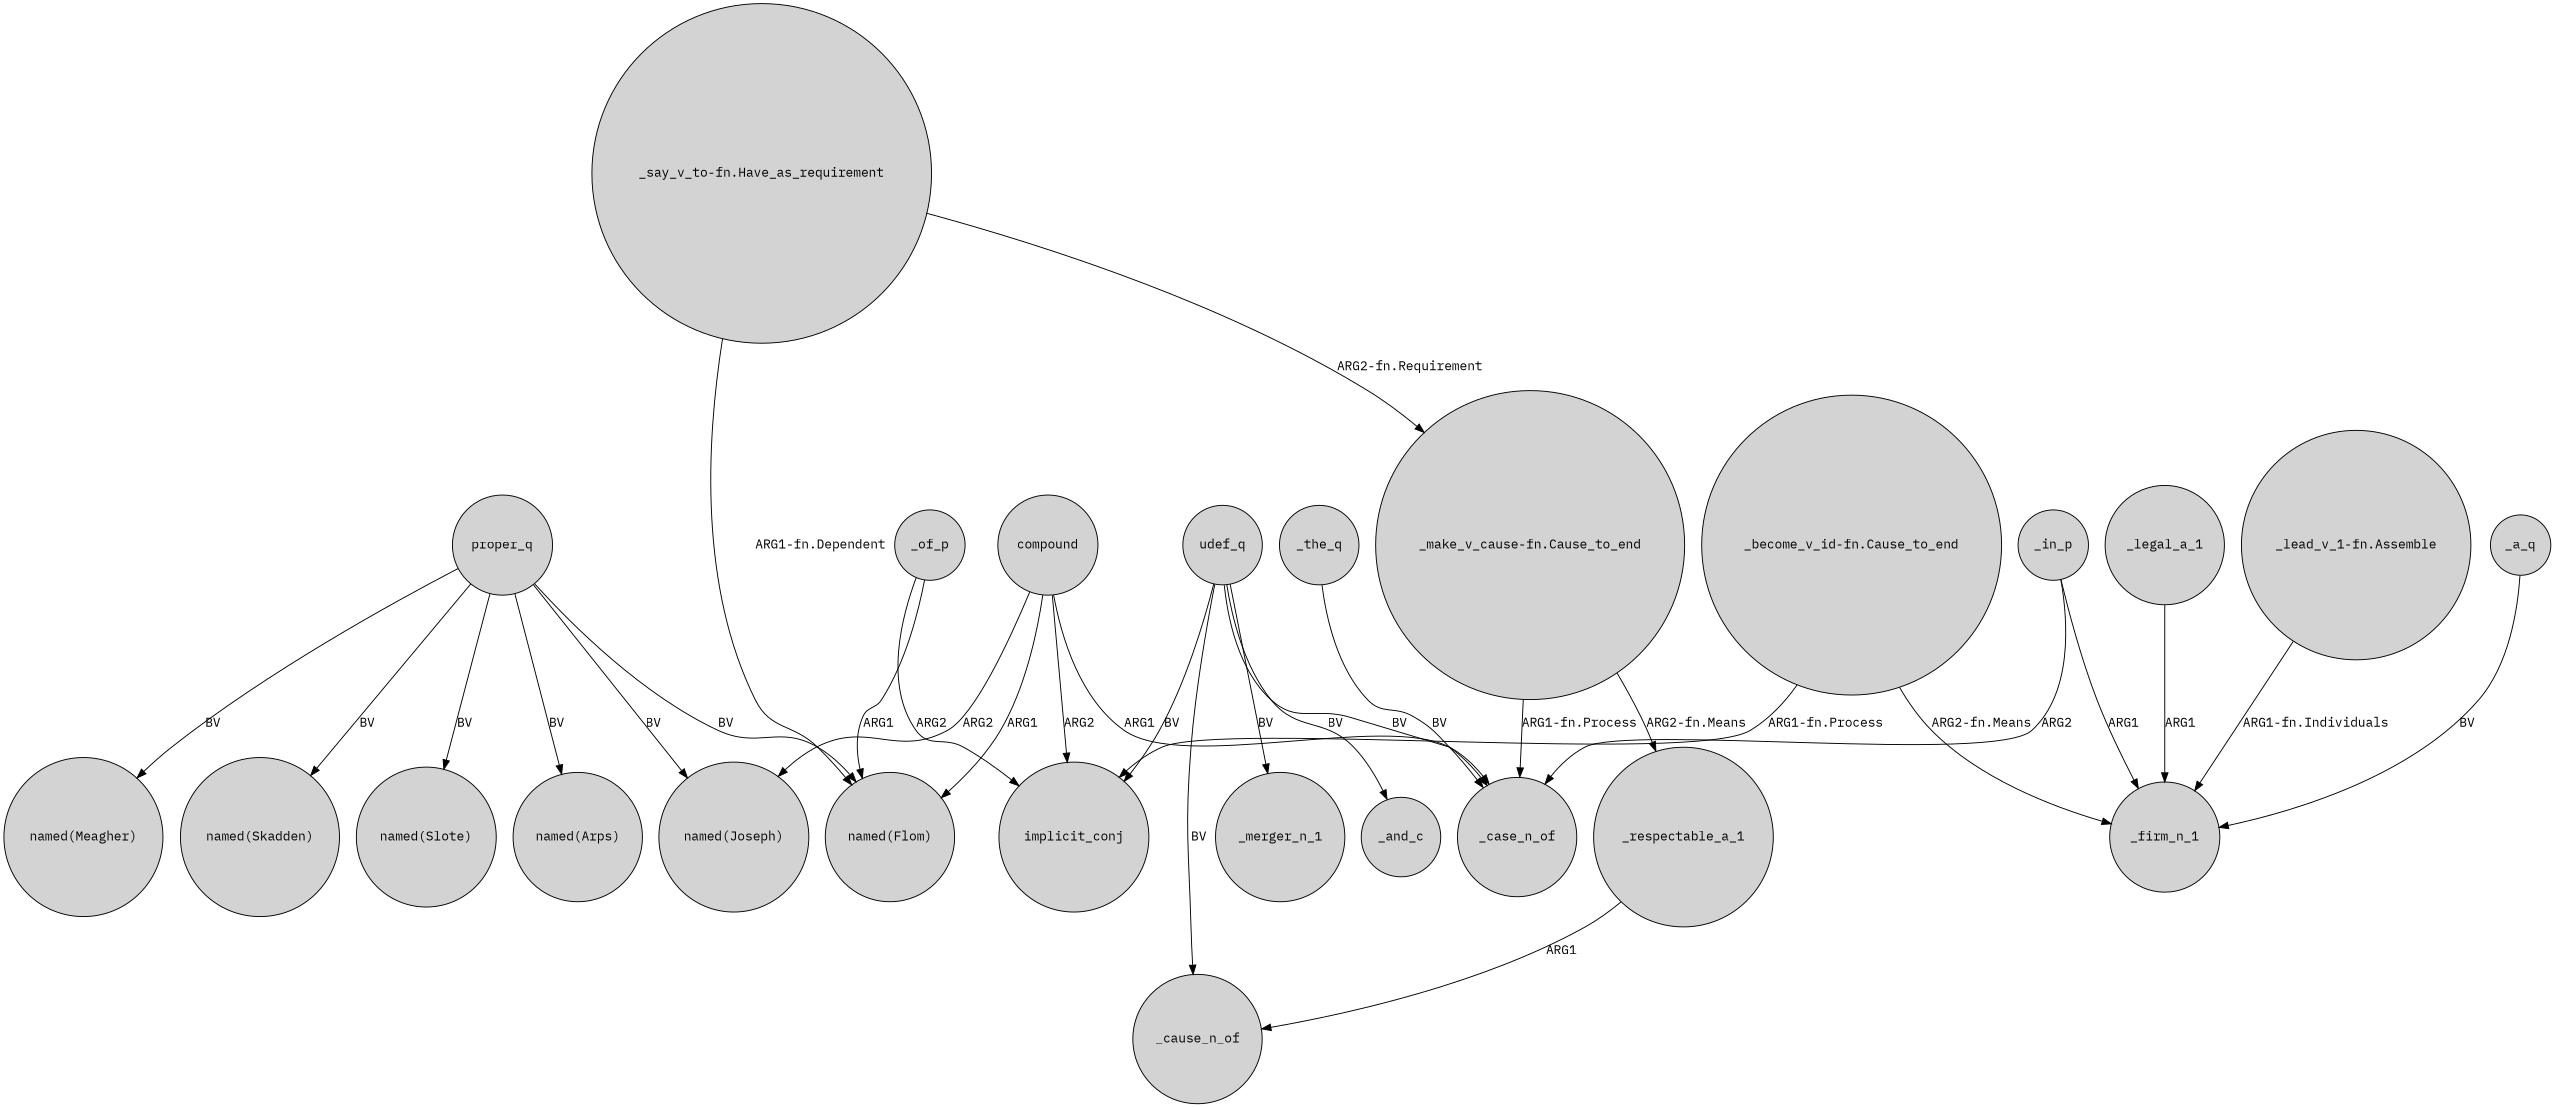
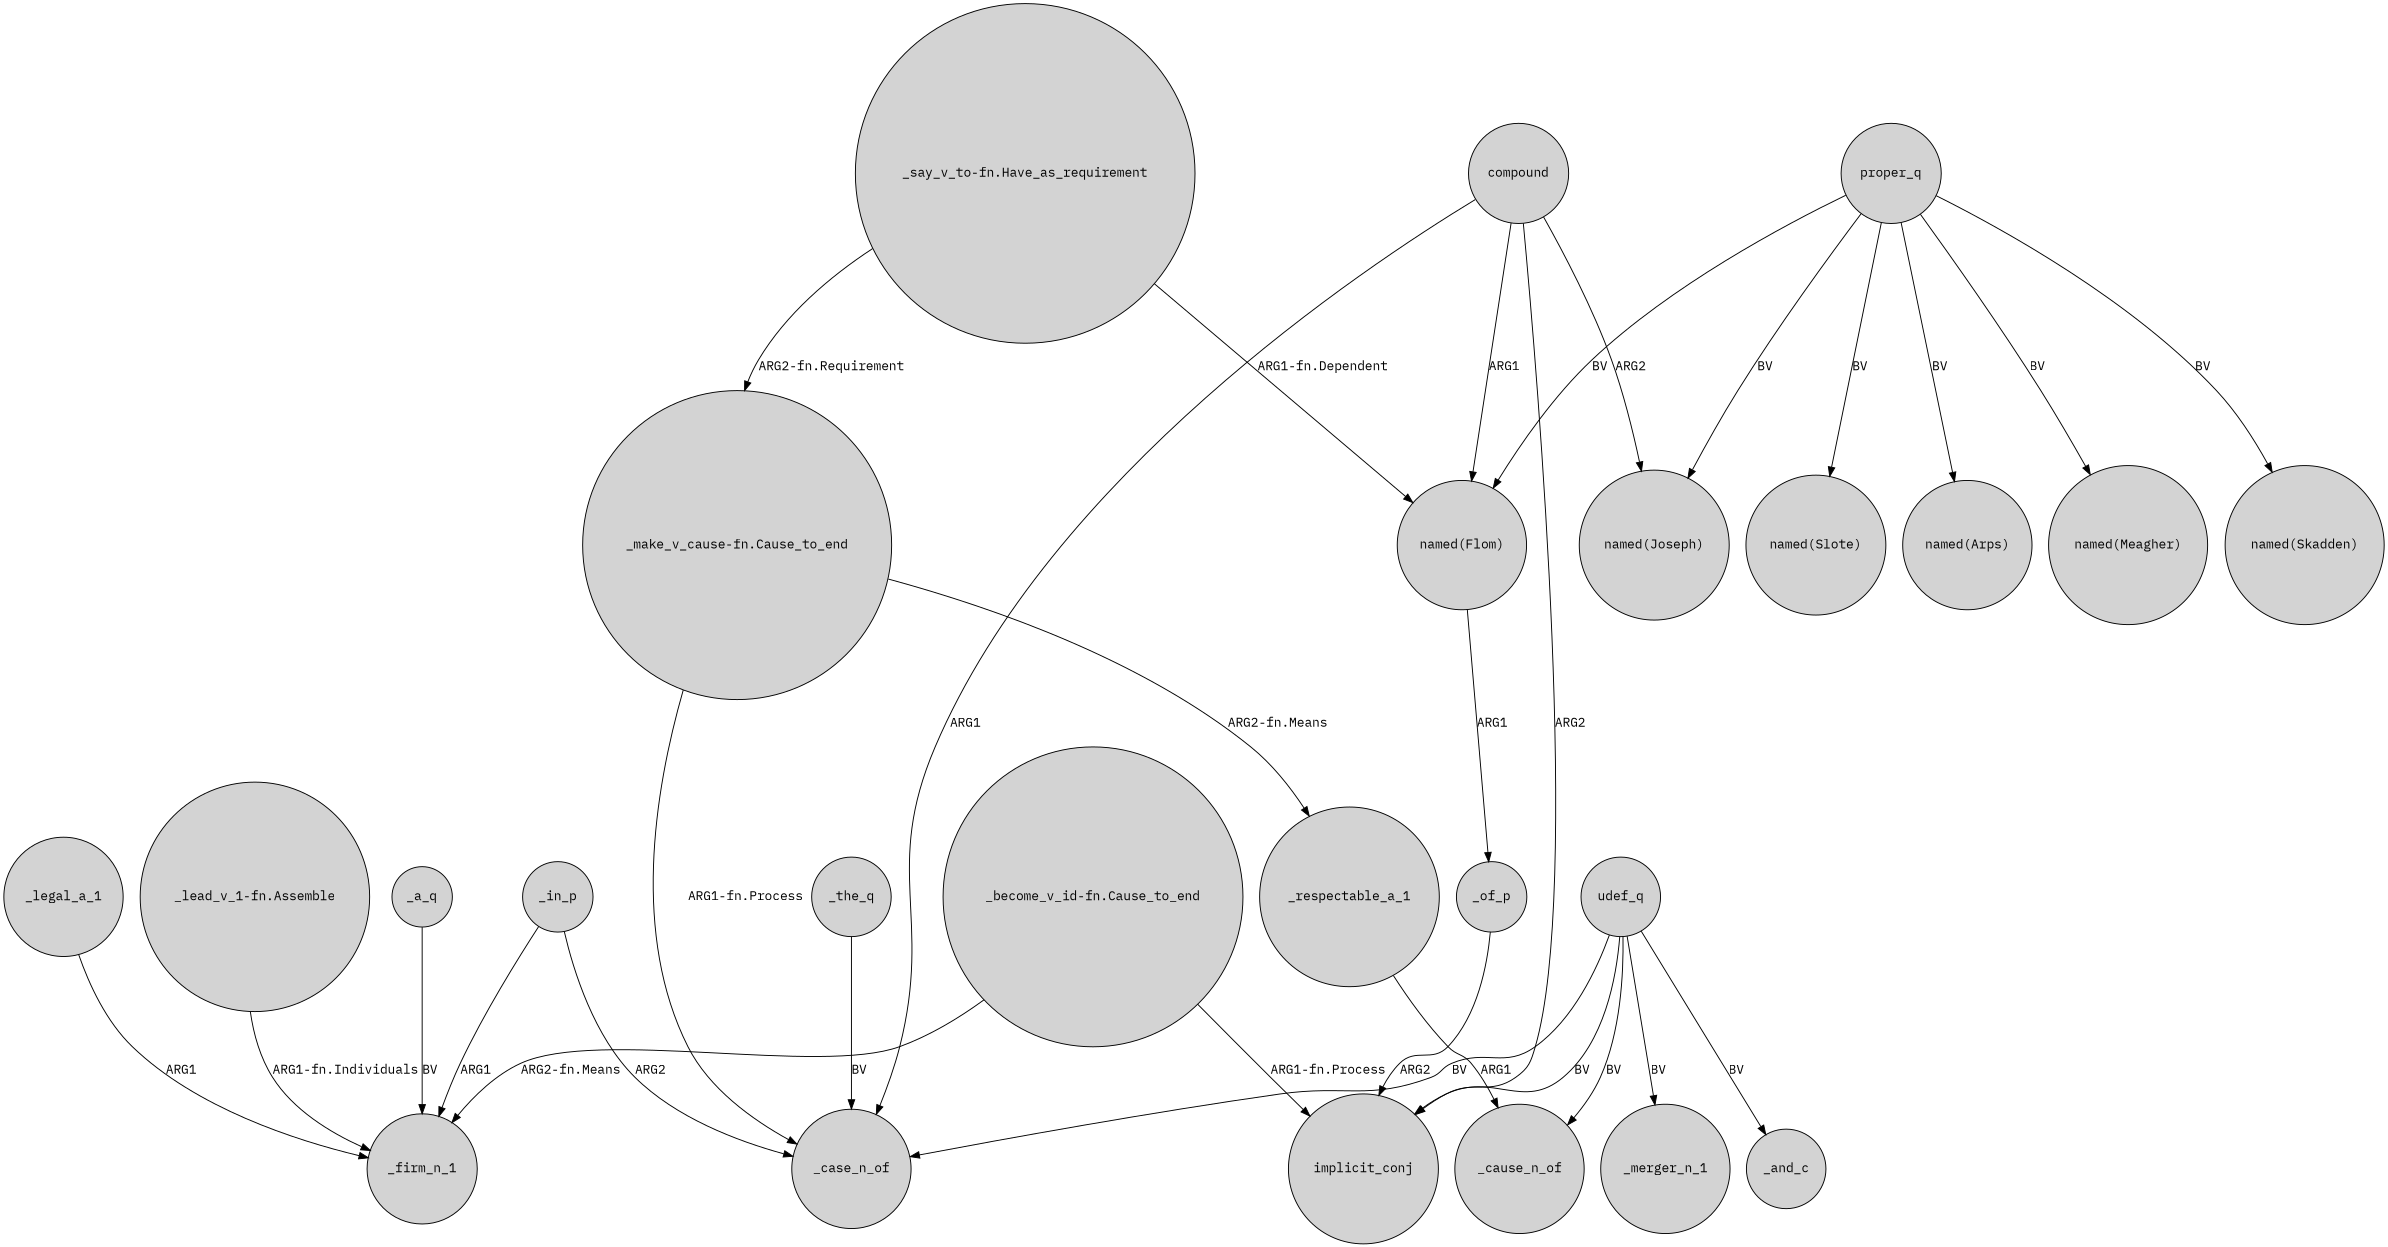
  digraph {
    fontname="IBM Plex Mono"
    node [fontname="IBM Plex Mono" shape=circle style=filled]
    edge [fontname="IBM Plex Mono"]
    compound
    "named(Joseph)"
    _case_n_of
    "named(Flom)"
    implicit_conj
    proper_q
    "named(Slote)"
    "named(Arps)"
    "named(Meagher)"
    "named(Skadden)"
    _in_p
    _firm_n_1
    "_make_v_cause-fn.Cause_to_end"
    _respectable_a_1
    n15 [label=_cause_n_of]
    _of_p
    udef_q
    _merger_n_1
    _and_c
    "_lead_v_1-fn.Assemble"
    "_say_v_to-fn.Have_as_requirement"
    "_become_v_id-fn.Cause_to_end"
    _a_q
    _legal_a_1
    _the_q
    compound -> "named(Joseph)" [label=ARG2]
    compound -> _case_n_of [label=ARG1]
    compound -> "named(Flom)" [label=ARG1]
    compound -> implicit_conj [label=ARG2]
    proper_q -> "named(Joseph)" [label=BV]
    proper_q -> "named(Flom)" [label=BV]
    proper_q -> "named(Slote)" [label=BV]
    proper_q -> "named(Arps)" [label=BV]
    proper_q -> "named(Meagher)" [label=BV]
    proper_q -> "named(Skadden)" [label=BV]
    _in_p -> _case_n_of [label=ARG2]
    _in_p -> _firm_n_1 [label=ARG1]
    "_make_v_cause-fn.Cause_to_end" -> _case_n_of [label="ARG1-fn.Process"]
    "_make_v_cause-fn.Cause_to_end" -> _respectable_a_1 [label="ARG2-fn.Means"]
    _respectable_a_1 -> n15 [label=ARG1]
-   _of_p -> "named(Flom)" [label=ARG1]
+   "named(Flom)" -> _of_p [label=ARG1]
    _of_p -> implicit_conj [label=ARG2]
    udef_q -> _case_n_of [label=BV]
    udef_q -> implicit_conj [label=BV]
    udef_q -> n15 [label=BV]
    udef_q -> _merger_n_1 [label=BV]
    udef_q -> _and_c [label=BV]
    "_lead_v_1-fn.Assemble" -> _firm_n_1 [label="ARG1-fn.Individuals"]
    "_say_v_to-fn.Have_as_requirement" -> "named(Flom)" [label="ARG1-fn.Dependent"]
    "_say_v_to-fn.Have_as_requirement" -> "_make_v_cause-fn.Cause_to_end" [label="ARG2-fn.Requirement"]
    "_become_v_id-fn.Cause_to_end" -> implicit_conj [label="ARG1-fn.Process"]
    "_become_v_id-fn.Cause_to_end" -> _firm_n_1 [label="ARG2-fn.Means"]
    _a_q -> _firm_n_1 [label=BV]
    _legal_a_1 -> _firm_n_1 [label=ARG1]
    _the_q -> _case_n_of [label=BV]
  }
